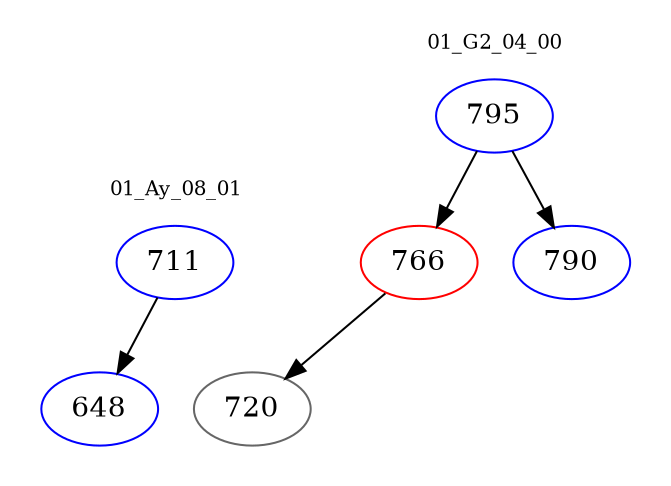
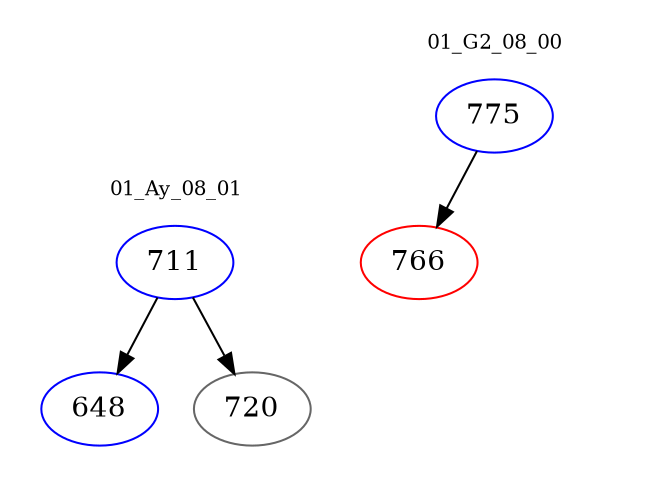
  digraph {
    node [color=blue]
    edge [color=black]
    n1 [label=711]
    n2 [label=648]
    n3 [color=gray40 label=720]
-   n4 [label=795]
+   n4 [label=775]
    n5 [color=red label=766]
-   n6 [label=790]
    subgraph cluster_1 {
      color=white
      fontsize=10
      label="01_Ay_08_01"
      n1
      n2
      n3
    }
    subgraph cluster_2 {
      color=white
      fontsize=10
-     label="01_G2_04_00"
+     label="01_G2_08_00"
      n4
      n5
-     n6
    }
    n1 -> n2
-   n5 -> n3
+   n1 -> n3
    n4 -> n5
-   n4 -> n6
  }
